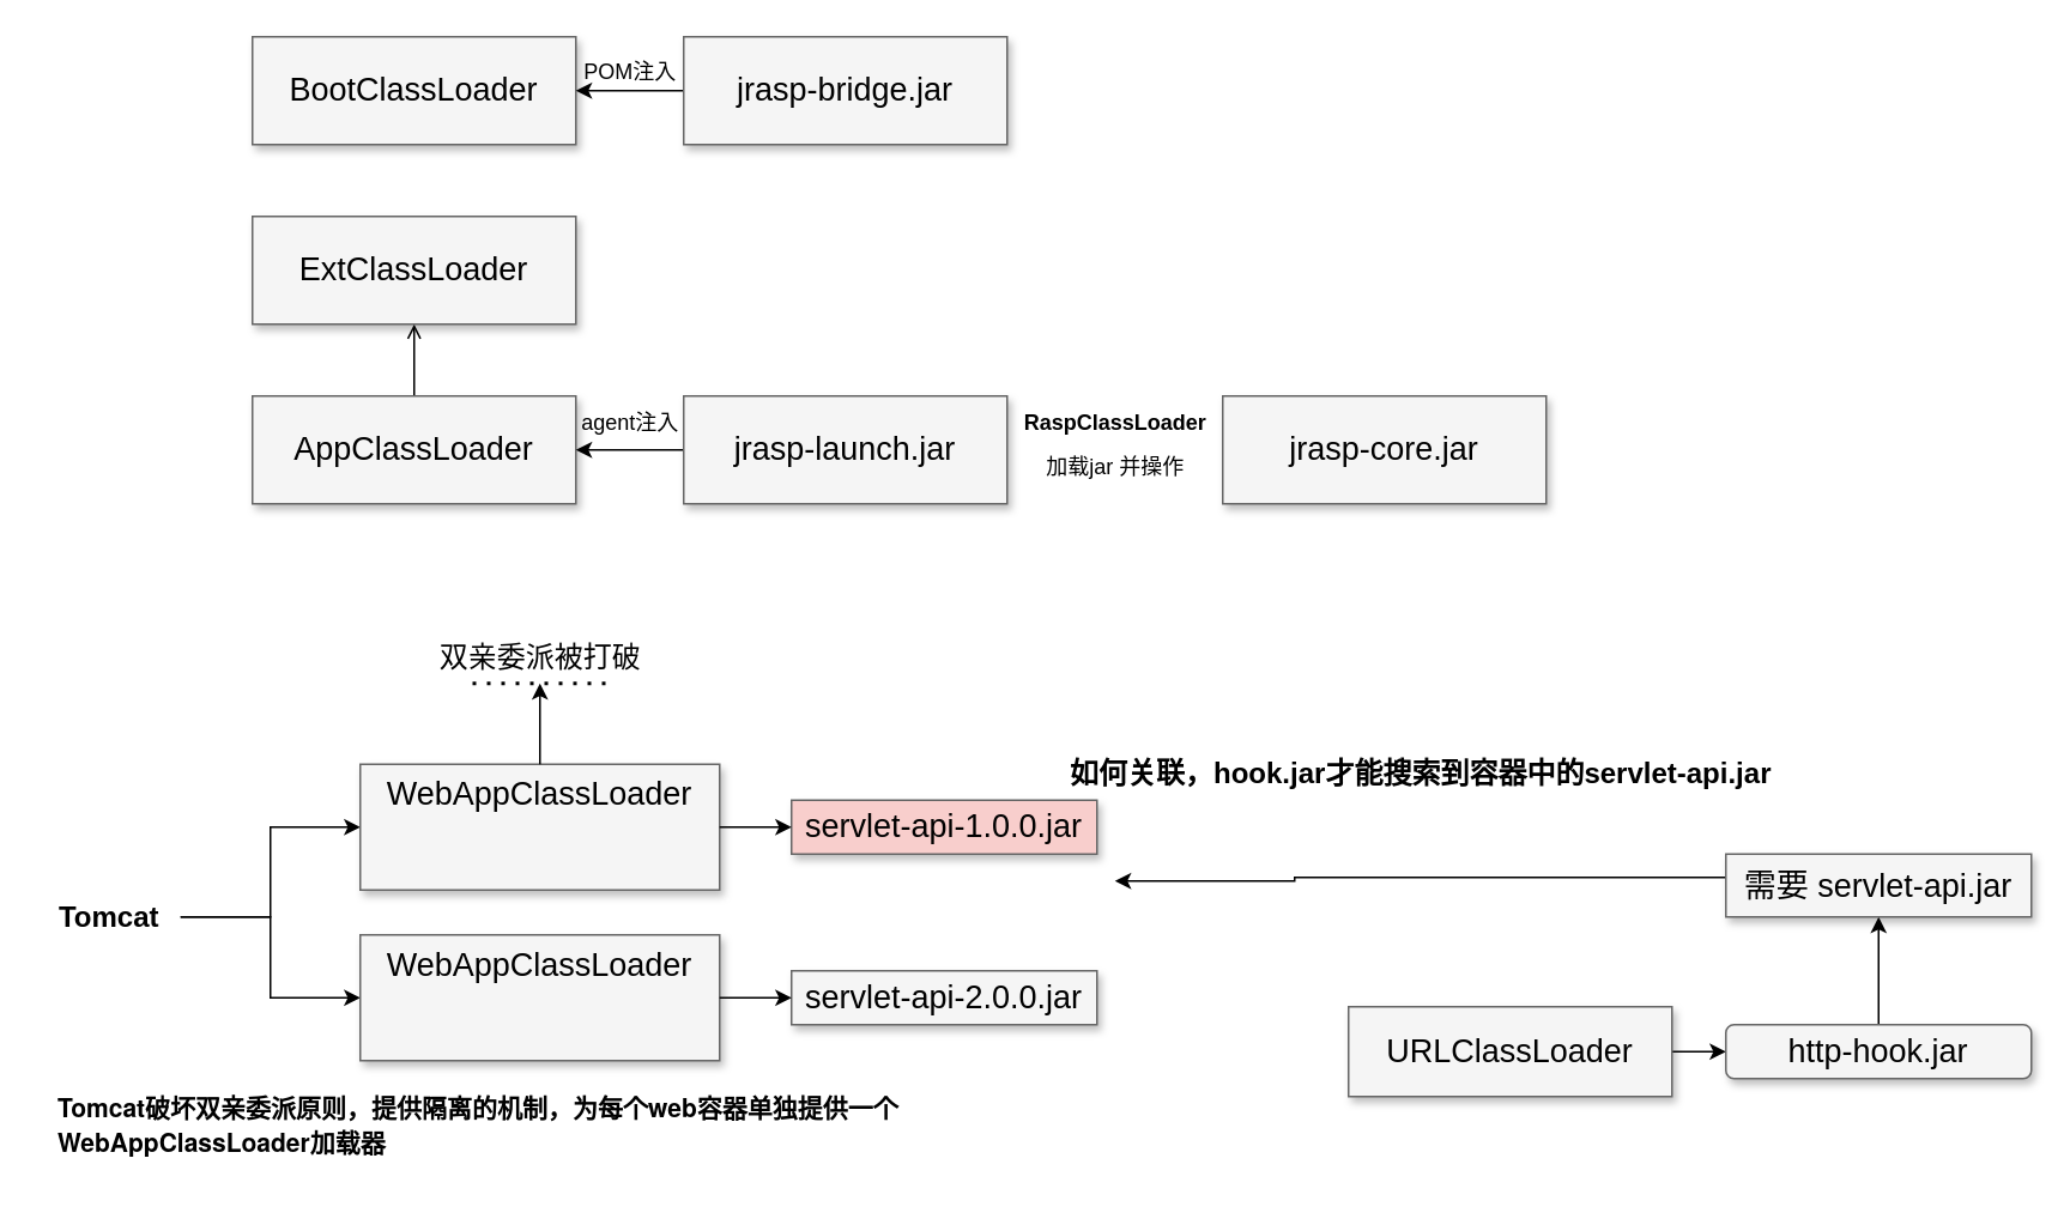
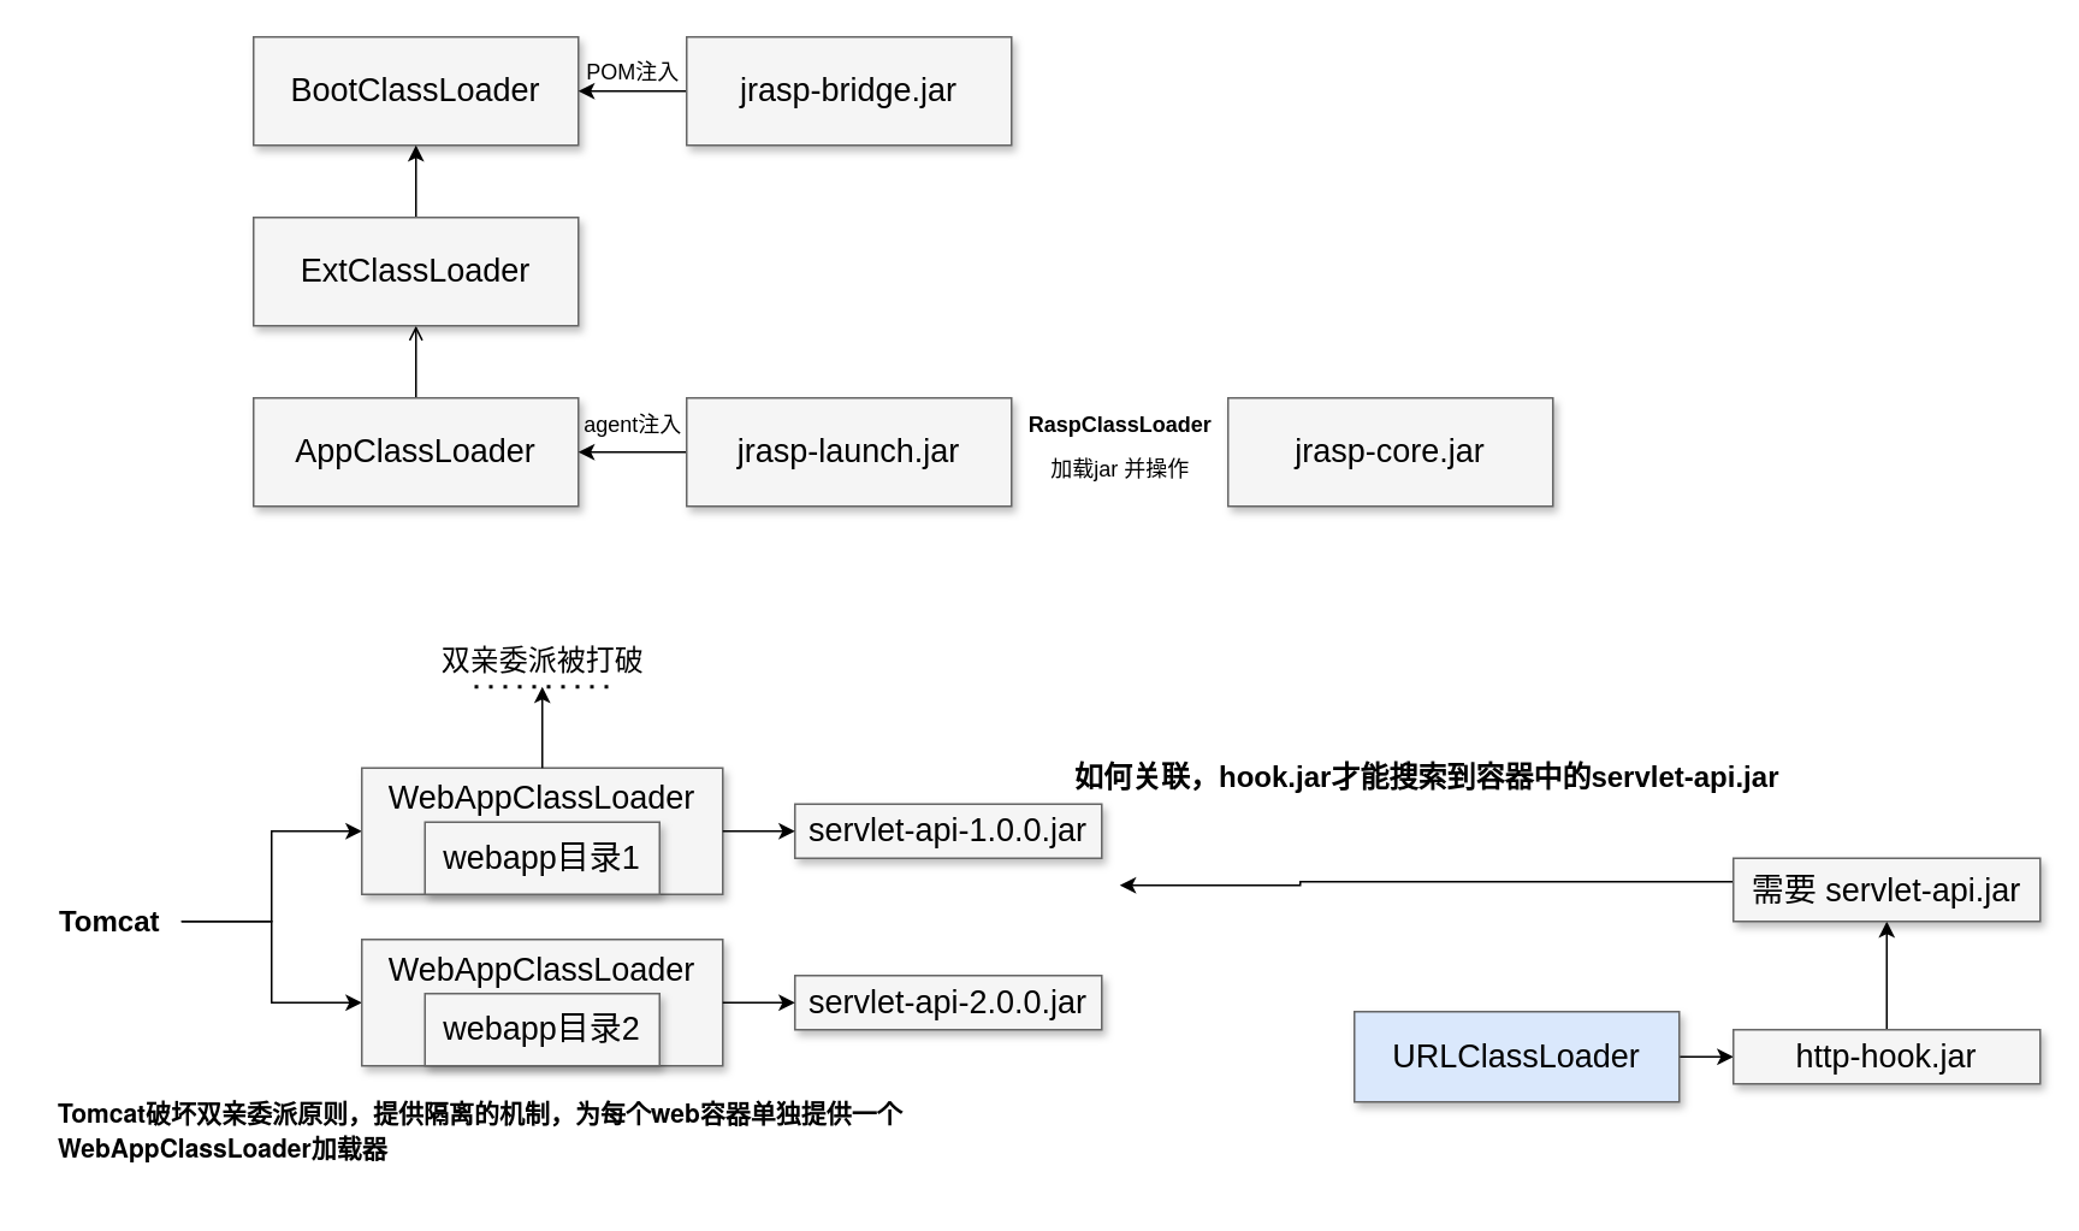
  <mxCell id="0" style=";html=1;" />
  <mxCell id="1" style=";html=1;" parent="0" />
  <mxCell id="2" value="BootClassLoader" style="whiteSpace=wrap;html=1;shadow=1;fontSize=18;fillColor=#f5f5f5;strokeColor=#666666;" parent="1" vertex="1"><mxGeometry x="140" y="20" width="180" height="60" as="geometry" /></mxCell>
  <mxCell id="3" value="" style="edgeStyle=orthogonalEdgeStyle;rounded=0;orthogonalLoop=1;jettySize=auto;html=1;" edge="1" parent="1" source="4" target="2"><mxGeometry relative="1" as="geometry" /></mxCell>
  <mxCell id="4" value="jrasp-bridge.jar" style="whiteSpace=wrap;html=1;shadow=1;fontSize=18;fillColor=#f5f5f5;strokeColor=#666666;" vertex="1" parent="1"><mxGeometry x="380" y="20" width="180" height="60" as="geometry" /></mxCell>
  <mxCell id="5" value="POM注入" style="text;html=1;align=center;verticalAlign=middle;resizable=0;points=[];autosize=1;strokeColor=none;fillColor=none;" vertex="1" parent="1"><mxGeometry x="315" y="25" width="70" height="30" as="geometry" /></mxCell>
  <mxCell id="6" value="" style="edgeStyle=orthogonalEdgeStyle;rounded=0;orthogonalLoop=1;jettySize=auto;html=1;endArrow=open;" edge="1" parent="1" source="7" target="14"><mxGeometry relative="1" as="geometry" /></mxCell>
  <mxCell id="7" value="AppClassLoader" style="whiteSpace=wrap;html=1;shadow=1;fontSize=18;fillColor=#f5f5f5;strokeColor=#666666;" vertex="1" parent="1"><mxGeometry x="140" y="220" width="180" height="60" as="geometry" /></mxCell>
  <mxCell id="8" value="" style="edgeStyle=orthogonalEdgeStyle;rounded=0;orthogonalLoop=1;jettySize=auto;html=1;" edge="1" parent="1" source="9" target="7"><mxGeometry relative="1" as="geometry" /></mxCell>
  <mxCell id="9" value="jrasp-launch.jar" style="whiteSpace=wrap;html=1;shadow=1;fontSize=18;fillColor=#f5f5f5;strokeColor=#666666;" vertex="1" parent="1"><mxGeometry x="380" y="220" width="180" height="60" as="geometry" /></mxCell>
  <mxCell id="10" value="agent注入" style="text;html=1;align=center;verticalAlign=middle;resizable=0;points=[];autosize=1;strokeColor=none;fillColor=none;" vertex="1" parent="1"><mxGeometry x="310" y="220" width="80" height="30" as="geometry" /></mxCell>
  <mxCell id="11" value="jrasp-core.jar" style="whiteSpace=wrap;html=1;shadow=1;fontSize=18;fillColor=#f5f5f5;strokeColor=#666666;" vertex="1" parent="1"><mxGeometry x="680" y="220" width="180" height="60" as="geometry" /></mxCell>
  <mxCell id="12" value="RaspClassLoader" style="text;html=1;align=center;verticalAlign=middle;resizable=0;points=[];autosize=1;strokeColor=none;fillColor=none;fontStyle=1" vertex="1" parent="1"><mxGeometry x="560" y="220" width="120" height="30" as="geometry" /></mxCell>
+ <mxCell id="13" value="" style="edgeStyle=orthogonalEdgeStyle;rounded=0;orthogonalLoop=1;jettySize=auto;html=1;" edge="1" parent="1" source="14" target="2"><mxGeometry relative="1" as="geometry" /></mxCell>
  <mxCell id="14" value="ExtClassLoader" style="whiteSpace=wrap;html=1;shadow=1;fontSize=18;fillColor=#f5f5f5;strokeColor=#666666;" vertex="1" parent="1"><mxGeometry x="140" y="120" width="180" height="60" as="geometry" /></mxCell>
  <mxCell id="15" value="加载jar 并操作" style="text;html=1;align=center;verticalAlign=middle;resizable=0;points=[];autosize=1;strokeColor=none;fillColor=none;" vertex="1" parent="1"><mxGeometry x="570" y="245" width="100" height="30" as="geometry" /></mxCell>
  <mxCell id="16" value="" style="edgeStyle=orthogonalEdgeStyle;rounded=0;orthogonalLoop=1;jettySize=auto;html=1;fontSize=16;" edge="1" parent="1" source="18" target="25"><mxGeometry relative="1" as="geometry" /></mxCell>
  <mxCell id="17" style="edgeStyle=orthogonalEdgeStyle;rounded=0;orthogonalLoop=1;jettySize=auto;html=1;fontSize=16;" edge="1" parent="1" source="18" target="22"><mxGeometry relative="1" as="geometry" /></mxCell>
  <mxCell id="18" value="&lt;b style=&quot;font-size: 16px;&quot;&gt;Tomcat&lt;/b&gt;" style="text;html=1;align=center;verticalAlign=middle;resizable=0;points=[];autosize=1;strokeColor=none;fillColor=none;fontSize=16;" vertex="1" parent="1"><mxGeometry x="20" y="495" width="80" height="30" as="geometry" /></mxCell>
  <mxCell id="19" value="双亲委派被打破" style="text;html=1;align=center;verticalAlign=middle;resizable=0;points=[];autosize=1;strokeColor=none;fillColor=none;fontSize=16;" vertex="1" parent="1"><mxGeometry x="230" y="350" width="140" height="30" as="geometry" /></mxCell>
  <mxCell id="20" value="" style="endArrow=none;dashed=1;html=1;dashPattern=1 3;strokeWidth=2;rounded=0;fontSize=16;" edge="1" parent="1"><mxGeometry width="50" height="50" relative="1" as="geometry"><mxPoint x="262.5" y="380" as="sourcePoint" /><mxPoint x="337.5" y="380" as="targetPoint" /></mxGeometry></mxCell>
  <mxCell id="21" value="" style="group" vertex="1" connectable="0" parent="1"><mxGeometry x="200" y="425" width="200" height="70" as="geometry" /></mxCell>
  <mxCell id="22" value="WebAppClassLoader" style="whiteSpace=wrap;html=1;shadow=1;fontSize=18;fillColor=#f5f5f5;strokeColor=#666666;verticalAlign=top;" vertex="1" parent="21"><mxGeometry width="200" height="70" as="geometry" /></mxCell>
+ <mxCell id="23" value="webapp目录1" style="whiteSpace=wrap;html=1;shadow=1;fontSize=18;fillColor=#f5f5f5;strokeColor=#666666;" vertex="1" parent="21"><mxGeometry x="35" y="30" width="130" height="40" as="geometry" /></mxCell>
  <mxCell id="24" value="" style="group" vertex="1" connectable="0" parent="1"><mxGeometry x="200" y="520" width="200" height="70" as="geometry" /></mxCell>
  <mxCell id="25" value="WebAppClassLoader" style="whiteSpace=wrap;html=1;shadow=1;fontSize=18;fillColor=#f5f5f5;strokeColor=#666666;verticalAlign=top;" vertex="1" parent="24"><mxGeometry width="200" height="70" as="geometry" /></mxCell>
+ <mxCell id="26" value="webapp目录2" style="whiteSpace=wrap;html=1;shadow=1;fontSize=18;fillColor=#f5f5f5;strokeColor=#666666;" vertex="1" parent="24"><mxGeometry x="35" y="30" width="130" height="40" as="geometry" /></mxCell>
  <mxCell id="27" value="" style="edgeStyle=orthogonalEdgeStyle;rounded=0;orthogonalLoop=1;jettySize=auto;html=1;fontSize=16;" edge="1" parent="1" source="22" target="19"><mxGeometry relative="1" as="geometry" /></mxCell>
  <mxCell id="28" value="&lt;strong style=&quot;margin: 0px; padding: 0px; color: rgb(0, 0, 0); font-family: &amp;quot;PingFang SC&amp;quot;, &amp;quot;Microsoft YaHei&amp;quot;, &amp;quot;Helvetica Neue&amp;quot;, Helvetica, Arial, sans-serif; font-size: 14px; font-style: normal; font-variant-ligatures: normal; font-variant-caps: normal; letter-spacing: normal; orphans: 2; text-align: left; text-indent: 0px; text-transform: none; widows: 2; word-spacing: 0px; -webkit-text-stroke-width: 0px; background-color: rgb(255, 255, 255); text-decoration-thickness: initial; text-decoration-style: initial; text-decoration-color: initial;&quot;&gt;Tomcat破坏双亲委派原则，提供隔离的机制，为每个web容器单独提供一个WebAppClassLoader加载器&lt;/strong&gt;" style="text;whiteSpace=wrap;html=1;fontSize=16;" vertex="1" parent="1"><mxGeometry x="30" y="600" width="560" height="60" as="geometry" /></mxCell>
- <mxCell id="29" value="servlet-api-1.0.0.jar" style="whiteSpace=wrap;html=1;shadow=1;fontSize=18;fillColor=#f8cecc;strokeColor=#666666;" vertex="1" parent="1"><mxGeometry x="440" y="445" width="170" height="30" as="geometry" /></mxCell>
+ <mxCell id="29" value="servlet-api-1.0.0.jar" style="whiteSpace=wrap;html=1;shadow=1;fontSize=18;fillColor=#f5f5f5;strokeColor=#666666;" vertex="1" parent="1"><mxGeometry x="440" y="445" width="170" height="30" as="geometry" /></mxCell>
  <mxCell id="30" value="" style="edgeStyle=orthogonalEdgeStyle;rounded=0;orthogonalLoop=1;jettySize=auto;html=1;fontSize=16;" edge="1" parent="1" source="22" target="29"><mxGeometry relative="1" as="geometry" /></mxCell>
  <mxCell id="31" value="servlet-api-2.0.0.jar" style="whiteSpace=wrap;html=1;shadow=1;fontSize=18;fillColor=#f5f5f5;strokeColor=#666666;" vertex="1" parent="1"><mxGeometry x="440" y="540" width="170" height="30" as="geometry" /></mxCell>
  <mxCell id="32" value="" style="edgeStyle=orthogonalEdgeStyle;rounded=0;orthogonalLoop=1;jettySize=auto;html=1;fontSize=16;" edge="1" parent="1" source="25" target="31"><mxGeometry relative="1" as="geometry" /></mxCell>
  <mxCell id="33" value="" style="edgeStyle=orthogonalEdgeStyle;rounded=0;orthogonalLoop=1;jettySize=auto;html=1;fontSize=16;" edge="1" parent="1" source="34" target="36"><mxGeometry relative="1" as="geometry" /></mxCell>
- <mxCell id="34" value="URLClassLoader" style="whiteSpace=wrap;html=1;shadow=1;fontSize=18;fillColor=#f5f5f5;strokeColor=#666666;" vertex="1" parent="1"><mxGeometry x="750" y="560" width="180" height="50" as="geometry" /></mxCell>
+ <mxCell id="34" value="URLClassLoader" style="whiteSpace=wrap;html=1;shadow=1;fontSize=18;fillColor=#dae8fc;strokeColor=#666666;" vertex="1" parent="1"><mxGeometry x="750" y="560" width="180" height="50" as="geometry" /></mxCell>
  <mxCell id="35" value="" style="edgeStyle=orthogonalEdgeStyle;rounded=0;orthogonalLoop=1;jettySize=auto;html=1;fontSize=16;" edge="1" parent="1" source="36" target="38"><mxGeometry relative="1" as="geometry" /></mxCell>
- <mxCell id="36" value="http-hook.jar" style="whiteSpace=wrap;html=1;shadow=1;fontSize=18;fillColor=#f5f5f5;strokeColor=#666666;rounded=1;" vertex="1" parent="1"><mxGeometry x="960" y="570" width="170" height="30" as="geometry" /></mxCell>
+ <mxCell id="36" value="http-hook.jar" style="whiteSpace=wrap;html=1;shadow=1;fontSize=18;fillColor=#f5f5f5;strokeColor=#666666;" vertex="1" parent="1"><mxGeometry x="960" y="570" width="170" height="30" as="geometry" /></mxCell>
  <mxCell id="37" style="edgeStyle=orthogonalEdgeStyle;rounded=0;orthogonalLoop=1;jettySize=auto;html=1;fontSize=16;" edge="1" parent="1" source="38"><mxGeometry relative="1" as="geometry"><mxPoint x="620" y="490" as="targetPoint" /><Array as="points"><mxPoint x="720" y="488" /><mxPoint x="720" y="490" /></Array></mxGeometry></mxCell>
  <mxCell id="38" value="需要 servlet-api.jar" style="whiteSpace=wrap;html=1;shadow=1;fontSize=18;fillColor=#f5f5f5;strokeColor=#666666;" vertex="1" parent="1"><mxGeometry x="960" y="475" width="170" height="35" as="geometry" /></mxCell>
  <mxCell id="39" value="&lt;b&gt;如何关联，hook.jar才能搜索到容器中的servlet-api.jar&lt;/b&gt;" style="text;html=1;align=center;verticalAlign=middle;resizable=0;points=[];autosize=1;strokeColor=none;fillColor=none;fontSize=16;" vertex="1" parent="1"><mxGeometry x="585" y="415" width="410" height="30" as="geometry" /></mxCell>
